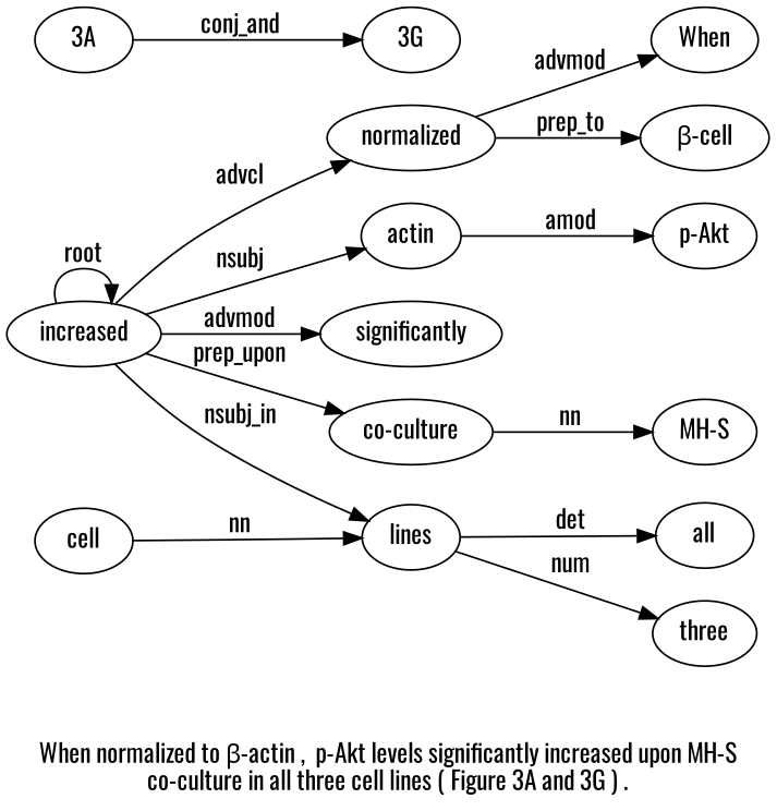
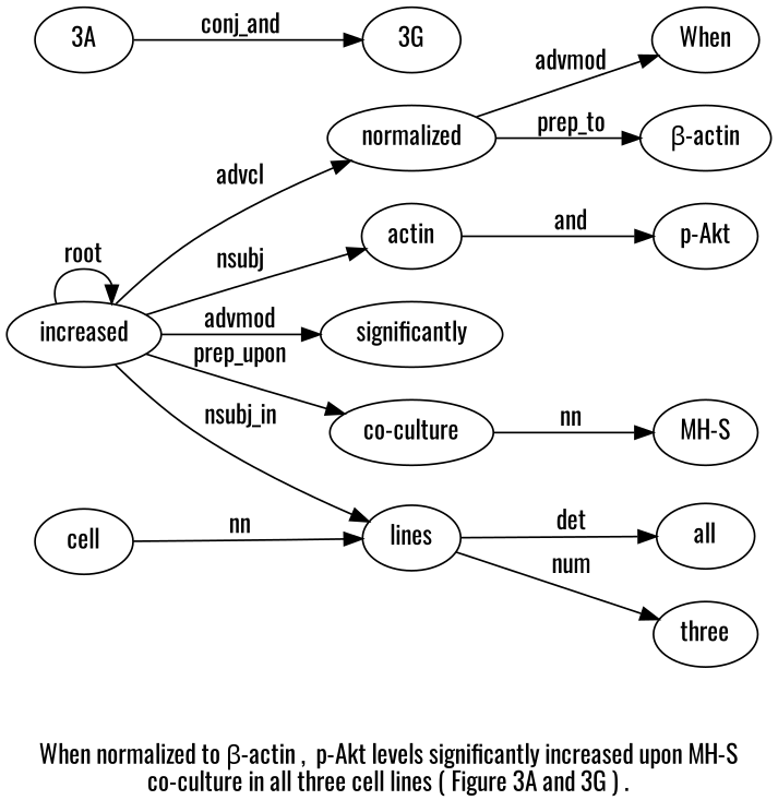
  digraph {
    fontname=Oswald
    label="When normalized to β-actin ,  p-Akt levels significantly increased upon MH-S\nco-culture in all three cell lines ( Figure 3A and 3G ) ."
    rankdir=LR
    node [fillcolor=white fontname=Oswald style=filled]
    edge [fontname=Oswald]
    n1 [label=normalized]
    n2 [label=When]
-   n3 [label="β-cell"]
+   n3 [label="β-actin"]
    n4 [label=increased]
    n5 [label=actin]
    n6 [label=significantly]
    n7 [label="co-culture"]
    n8 [label=lines]
    n9 [label="p-Akt"]
    n10 [label="MH-S"]
    n11 [label=all]
    n12 [label=three]
    n13 [label=cell]
    n14 [label="3A"]
    n15 [label="3G"]
    n1 -> n2 [label=advmod]
    n1 -> n3 [label=prep_to]
    n4 -> n1 [label=advcl]
    n4 -> n4 [label=root]
    n4 -> n5 [label=nsubj]
    n4 -> n6 [label=advmod]
    n4 -> n7 [label=prep_upon]
    n4 -> n8 [label=nsubj_in]
-   n5 -> n9 [label=amod]
+   n5 -> n9 [label=and]
    n7 -> n10 [label=nn]
    n8 -> n11 [label=det]
    n8 -> n12 [label=num]
    n13 -> n8 [label=nn]
    n14 -> n15 [label=conj_and]
  }
